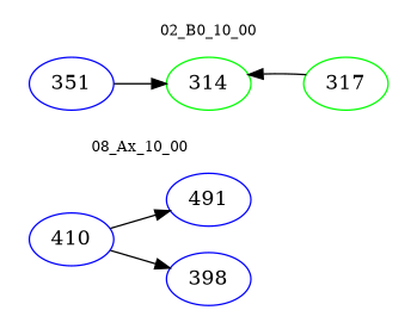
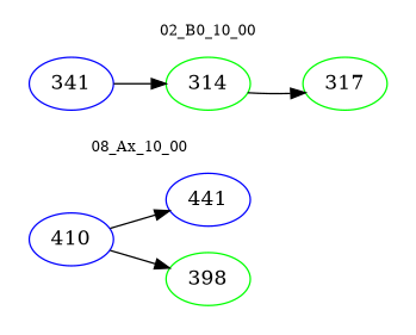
  digraph {
    rankdir=LR
    node [color=blue]
    edge [color=black]
    n1 [label=410]
-   n2 [label=398]
-   n3 [label=491]
+   n2 [color=green label=398]
+   n3 [label=441]
    n4 [color=green label=314]
    n5 [color=green label=317]
-   n6 [label=351]
+   n6 [label=341]
    subgraph cluster_1 {
      color=white
      fontsize=10
      label="08_Ax_10_00"
      n1
      n2
      n3
    }
    subgraph cluster_2 {
      color=white
      fontsize=10
      label="02_B0_10_00"
      n4
      n5
      n6
    }
    n1 -> n2
    n1 -> n3
-   n5 -> n4
+   n4 -> n5
    n6 -> n4
  }
